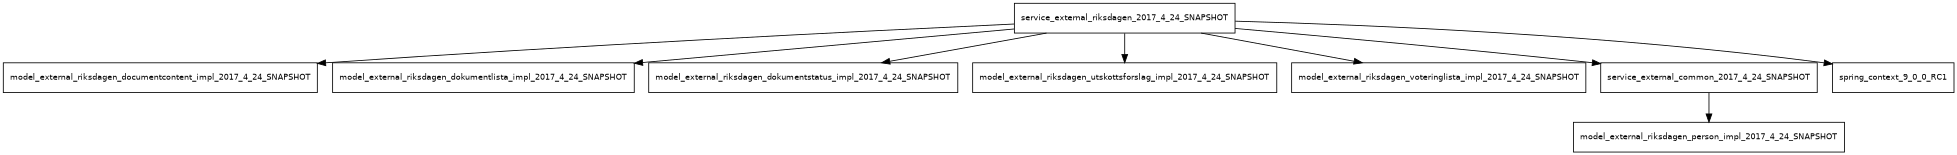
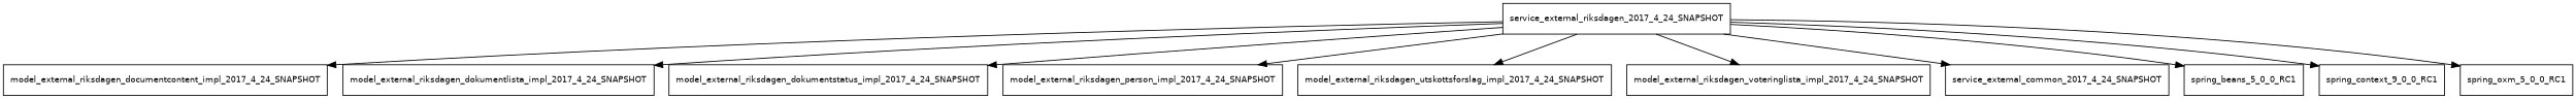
  digraph {
    fontname="DejaVu Sans"
    node [fontname="DejaVu Sans" fontsize=10.0 shape=box]
    edge [fontname="DejaVu Sans"]
    service_external_riksdagen_2017_4_24_SNAPSHOT
    model_external_riksdagen_documentcontent_impl_2017_4_24_SNAPSHOT
    model_external_riksdagen_dokumentlista_impl_2017_4_24_SNAPSHOT
    model_external_riksdagen_dokumentstatus_impl_2017_4_24_SNAPSHOT
    model_external_riksdagen_person_impl_2017_4_24_SNAPSHOT
    model_external_riksdagen_utskottsforslag_impl_2017_4_24_SNAPSHOT
    model_external_riksdagen_voteringlista_impl_2017_4_24_SNAPSHOT
    service_external_common_2017_4_24_SNAPSHOT
+   spring_beans_5_0_0_RC1
    n10 [label=spring_context_9_0_0_RC1]
+   spring_oxm_5_0_0_RC1
    service_external_riksdagen_2017_4_24_SNAPSHOT -> model_external_riksdagen_documentcontent_impl_2017_4_24_SNAPSHOT
    service_external_riksdagen_2017_4_24_SNAPSHOT -> model_external_riksdagen_dokumentlista_impl_2017_4_24_SNAPSHOT
    service_external_riksdagen_2017_4_24_SNAPSHOT -> model_external_riksdagen_dokumentstatus_impl_2017_4_24_SNAPSHOT
-   service_external_common_2017_4_24_SNAPSHOT -> model_external_riksdagen_person_impl_2017_4_24_SNAPSHOT
+   service_external_riksdagen_2017_4_24_SNAPSHOT -> model_external_riksdagen_person_impl_2017_4_24_SNAPSHOT
    service_external_riksdagen_2017_4_24_SNAPSHOT -> model_external_riksdagen_utskottsforslag_impl_2017_4_24_SNAPSHOT
    service_external_riksdagen_2017_4_24_SNAPSHOT -> model_external_riksdagen_voteringlista_impl_2017_4_24_SNAPSHOT
    service_external_riksdagen_2017_4_24_SNAPSHOT -> service_external_common_2017_4_24_SNAPSHOT
+   service_external_riksdagen_2017_4_24_SNAPSHOT -> spring_beans_5_0_0_RC1
    service_external_riksdagen_2017_4_24_SNAPSHOT -> n10
+   service_external_riksdagen_2017_4_24_SNAPSHOT -> spring_oxm_5_0_0_RC1
  }
